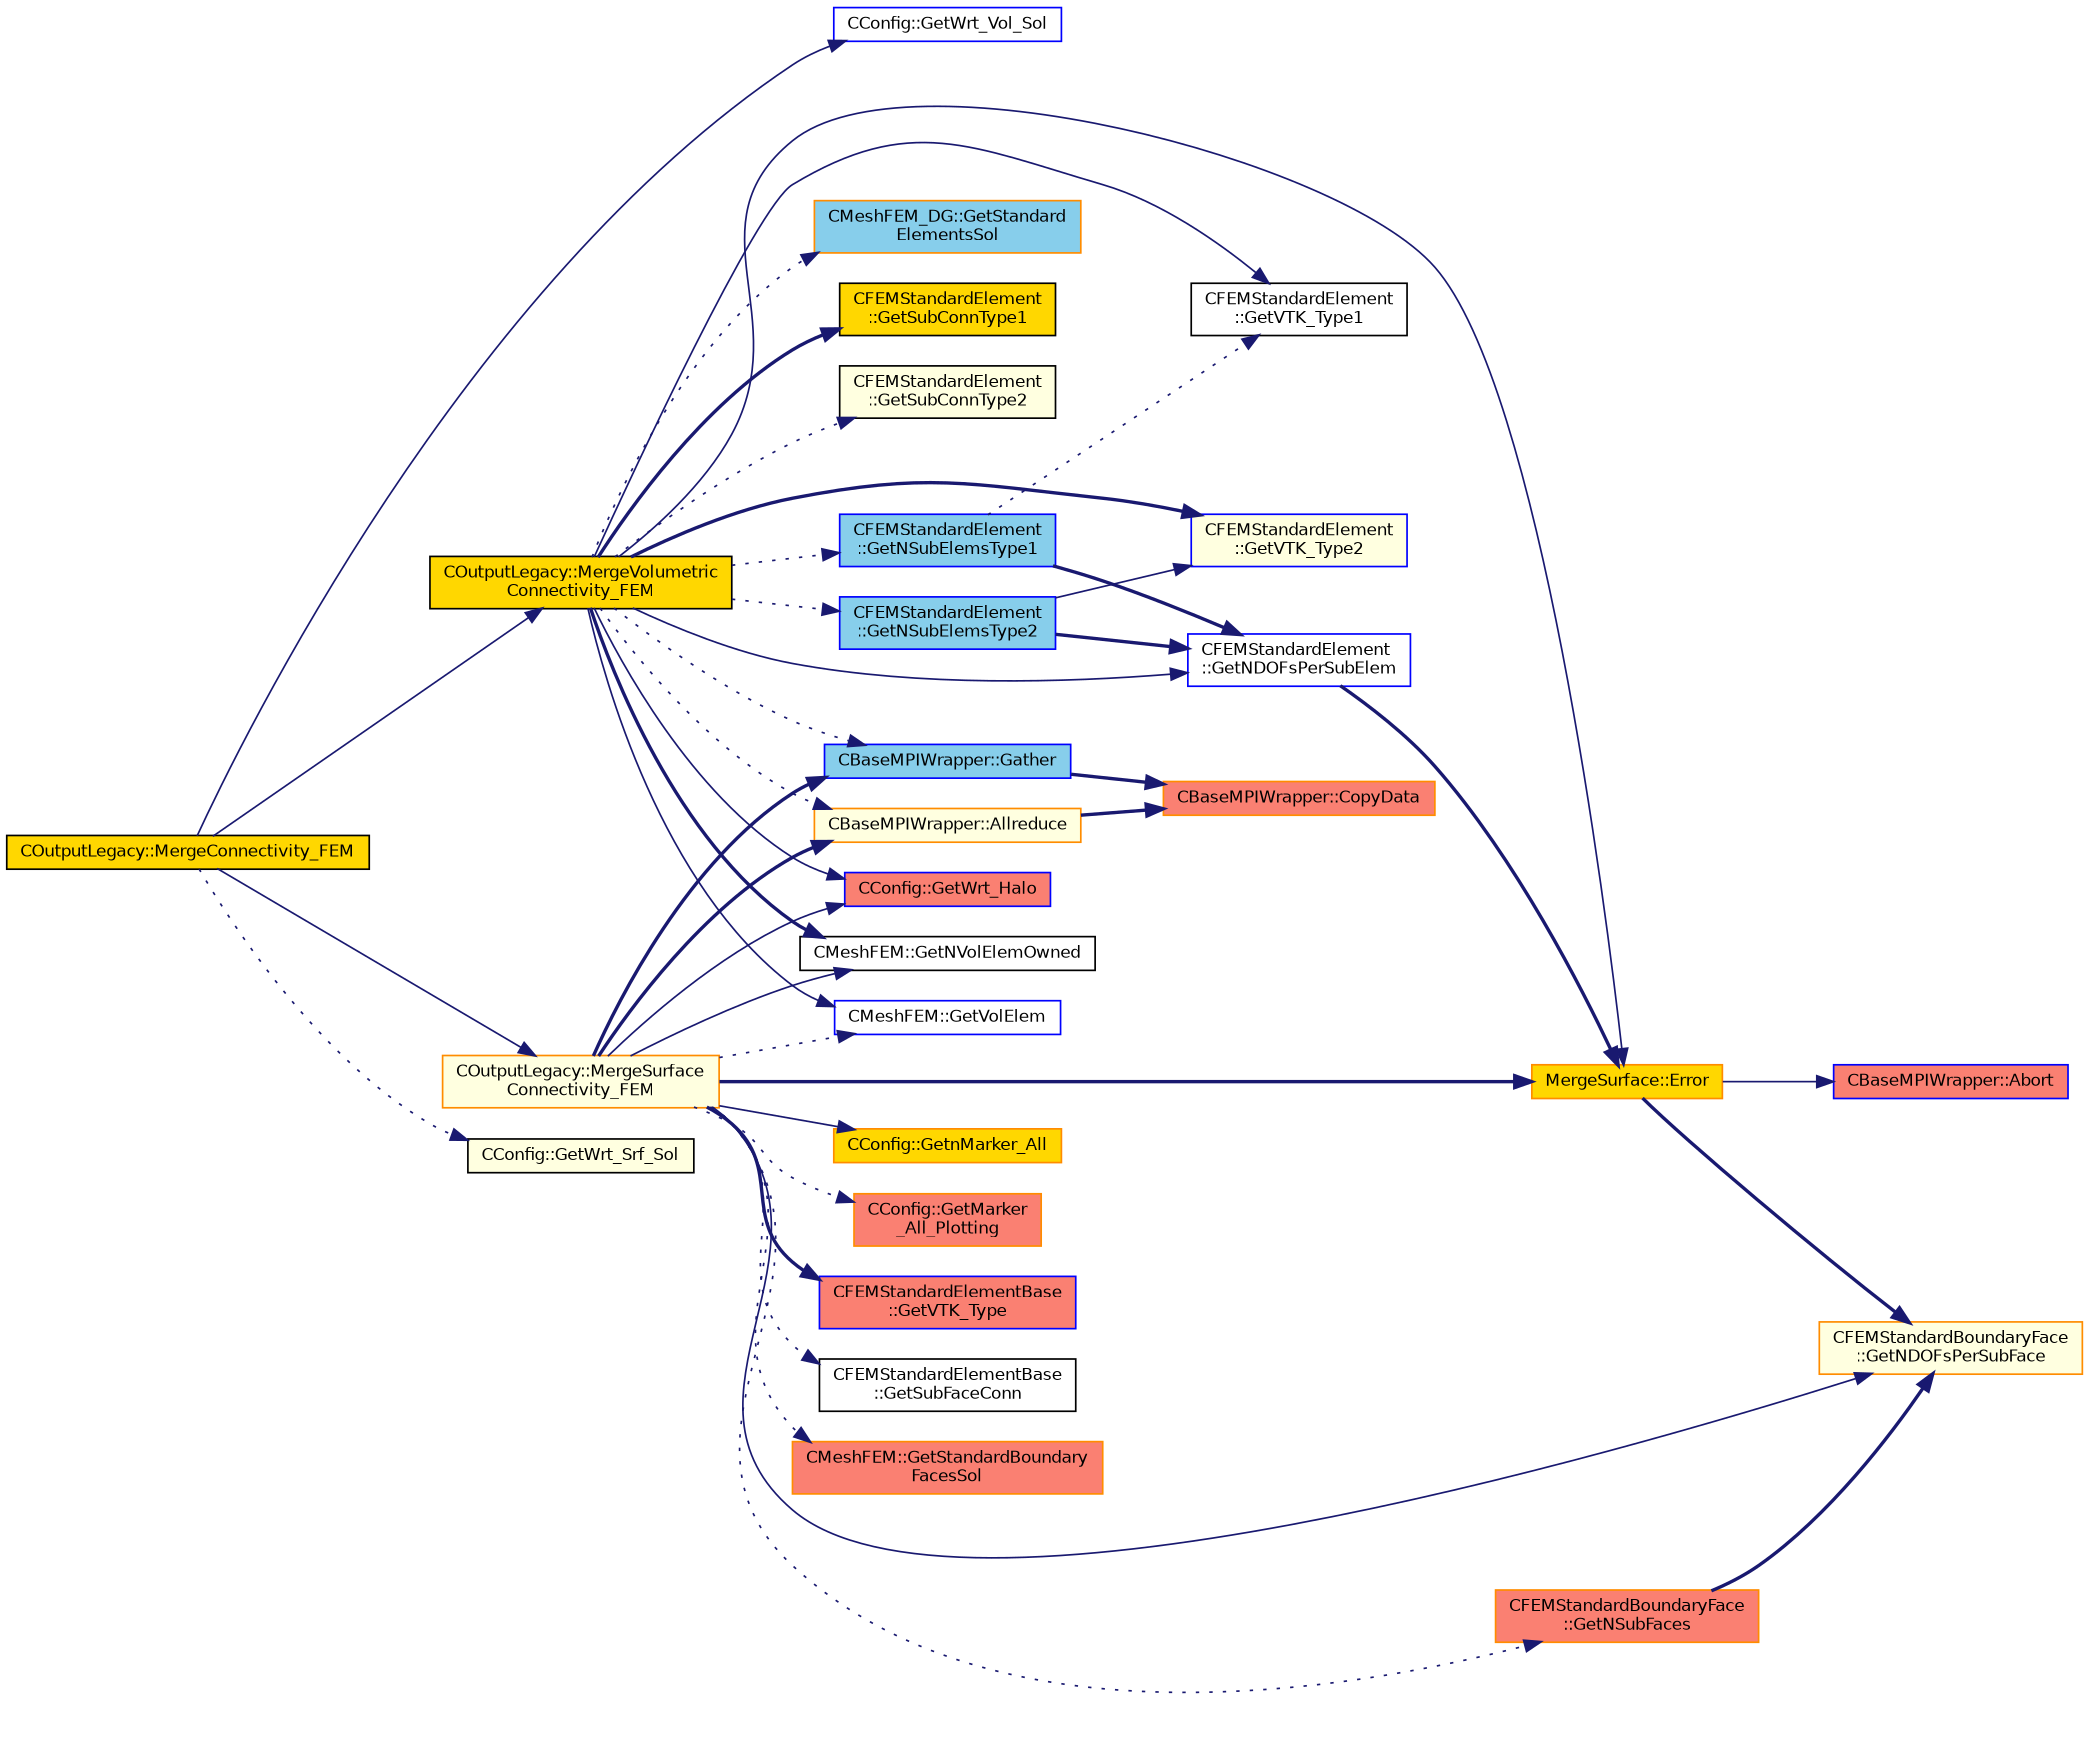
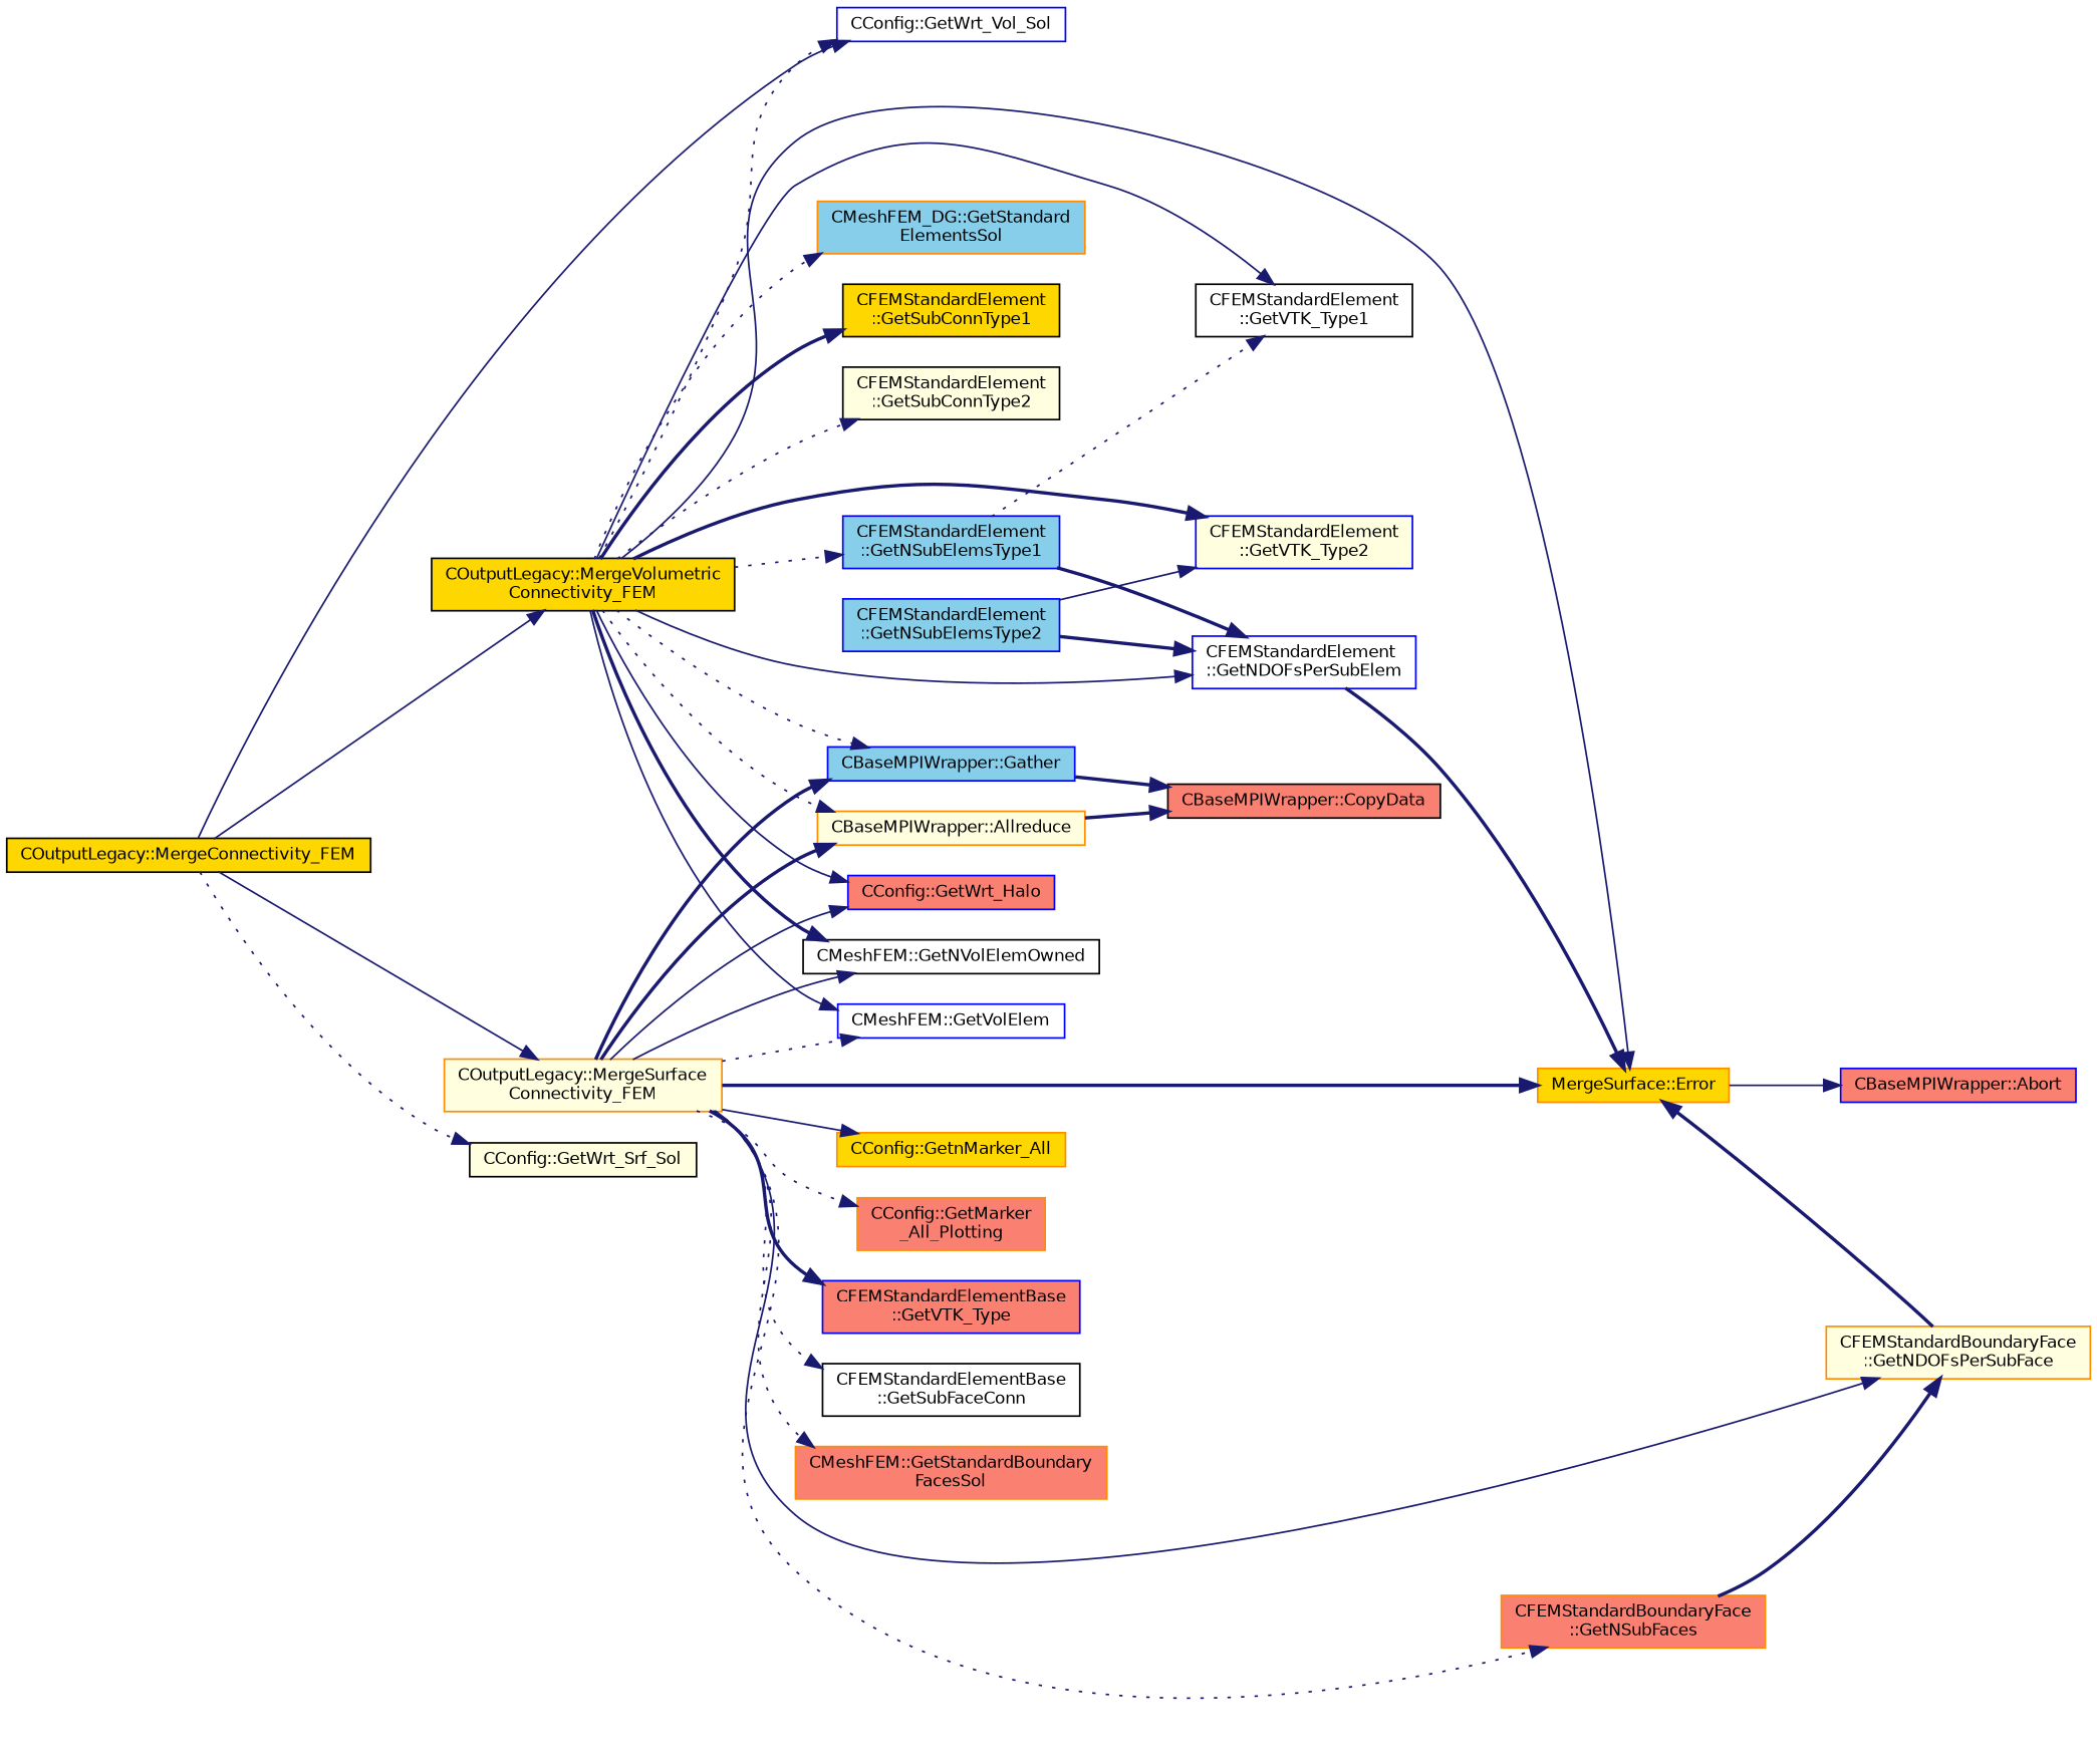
  digraph {
    rankdir=LR
    node [color=blue fillcolor=salmon fontname=Helvetica fontsize=10 shape=record style=filled]
    edge [color=midnightblue fontname=Helvetica fontsize=10 labelfontname=Helvetica labelfontsize=10 style=solid]
    n1 [color=black fillcolor=gold fontcolor=black height=0.2 label="COutputLegacy::MergeConnectivity_FEM" width=0.4]
    n2 [fillcolor=white height=0.2 label="CConfig::GetWrt_Vol_Sol" width=0.4]
    n3 [color=black fillcolor=lightyellow height=0.2 label="CConfig::GetWrt_Srf_Sol" width=0.4]
    n4 [color=black fillcolor=gold height=0.2 label="COutputLegacy::MergeVolumetric\lConnectivity_FEM" width=0.4]
    n5 [color=darkorange fillcolor=lightyellow height=0.2 label="COutputLegacy::MergeSurface\lConnectivity_FEM" width=0.4]
    n6 [height=0.2 label="CConfig::GetWrt_Halo" width=0.4]
    n7 [color=black fillcolor=white height=0.2 label="CMeshFEM::GetNVolElemOwned" width=0.4]
    n8 [fillcolor=white height=0.2 label="CMeshFEM::GetVolElem" width=0.4]
    n9 [color=darkorange fillcolor=skyblue height=0.2 label="CMeshFEM_DG::GetStandard\lElementsSol" width=0.4]
    n10 [color=black fillcolor=white height=0.2 label="CFEMStandardElement\l::GetVTK_Type1" width=0.4]
    n11 [fillcolor=lightyellow height=0.2 label="CFEMStandardElement\l::GetVTK_Type2" width=0.4]
    n12 [fillcolor=skyblue height=0.2 label="CFEMStandardElement\l::GetNSubElemsType1" width=0.4]
    n13 [fillcolor=white height=0.2 label="CFEMStandardElement\l::GetNDOFsPerSubElem" width=0.4]
    n14 [color=darkorange fillcolor=gold height=0.2 label="MergeSurface::Error" width=0.4]
    n15 [color=black fillcolor=gold height=0.2 label="CFEMStandardElement\l::GetSubConnType1" width=0.4]
    n16 [fillcolor=skyblue height=0.2 label="CFEMStandardElement\l::GetNSubElemsType2" width=0.4]
    n17 [color=black fillcolor=lightyellow height=0.2 label="CFEMStandardElement\l::GetSubConnType2" width=0.4]
    n18 [color=darkorange fillcolor=lightyellow height=0.2 label="CBaseMPIWrapper::Allreduce" width=0.4]
    n19 [fillcolor=skyblue height=0.2 label="CBaseMPIWrapper::Gather" width=0.4]
    n20 [color=darkorange height=0.2 label="CMeshFEM::GetStandardBoundary\lFacesSol" width=0.4]
    n21 [color=darkorange fillcolor=gold height=0.2 label="CConfig::GetnMarker_All" width=0.4]
    n22 [color=darkorange height=0.2 label="CConfig::GetMarker\l_All_Plotting" width=0.4]
    n23 [height=0.2 label="CFEMStandardElementBase\l::GetVTK_Type" width=0.4]
    n24 [color=darkorange height=0.2 label="CFEMStandardBoundaryFace\l::GetNSubFaces" width=0.4]
    n25 [color=darkorange fillcolor=lightyellow height=0.2 label="CFEMStandardBoundaryFace\l::GetNDOFsPerSubFace" width=0.4]
    n26 [color=black fillcolor=white height=0.2 label="CFEMStandardElementBase\l::GetSubFaceConn" width=0.4]
    n27 [height=0.2 label="CBaseMPIWrapper::Abort" width=0.4]
-   n28 [color=darkorange height=0.2 label="CBaseMPIWrapper::CopyData" width=0.4]
+   n28 [color=black height=0.2 label="CBaseMPIWrapper::CopyData" width=0.4]
    n1 -> n2
    n1 -> n3 [style=dotted]
    n1 -> n4
    n1 -> n5
    n4 -> n6
    n4 -> n7 [style=bold]
    n4 -> n8
    n4 -> n9 [style=dotted]
    n4 -> n10
    n4 -> n11 [style=bold]
    n4 -> n12 [style=dotted]
    n4 -> n13
    n4 -> n14
    n4 -> n15 [style=bold]
-   n4 -> n16 [style=dotted]
+   n4 -> n2 [style=dotted]
    n4 -> n17 [style=dotted]
    n4 -> n18 [style=dotted]
    n4 -> n19 [style=dotted]
    n5 -> n6
    n5 -> n7
    n5 -> n8 [style=dotted]
    n5 -> n14 [style=bold]
    n5 -> n18 [style=bold]
    n5 -> n19 [style=bold]
    n5 -> n20 [style=dotted]
    n5 -> n21
    n5 -> n22 [style=dotted]
    n5 -> n23 [style=bold]
    n5 -> n24 [style=dotted]
    n5 -> n25
    n5 -> n26 [style=dotted]
    n12 -> n10 [style=dotted]
    n12 -> n13 [style=bold]
    n13 -> n14 [style=bold]
    n14 -> n27
    n16 -> n11
    n16 -> n13 [style=bold]
    n18 -> n28 [style=bold]
    n19 -> n28 [style=bold]
    n24 -> n25 [style=bold]
-   n14 -> n25 [style=bold]
+   n25 -> n14 [style=bold]
  }
